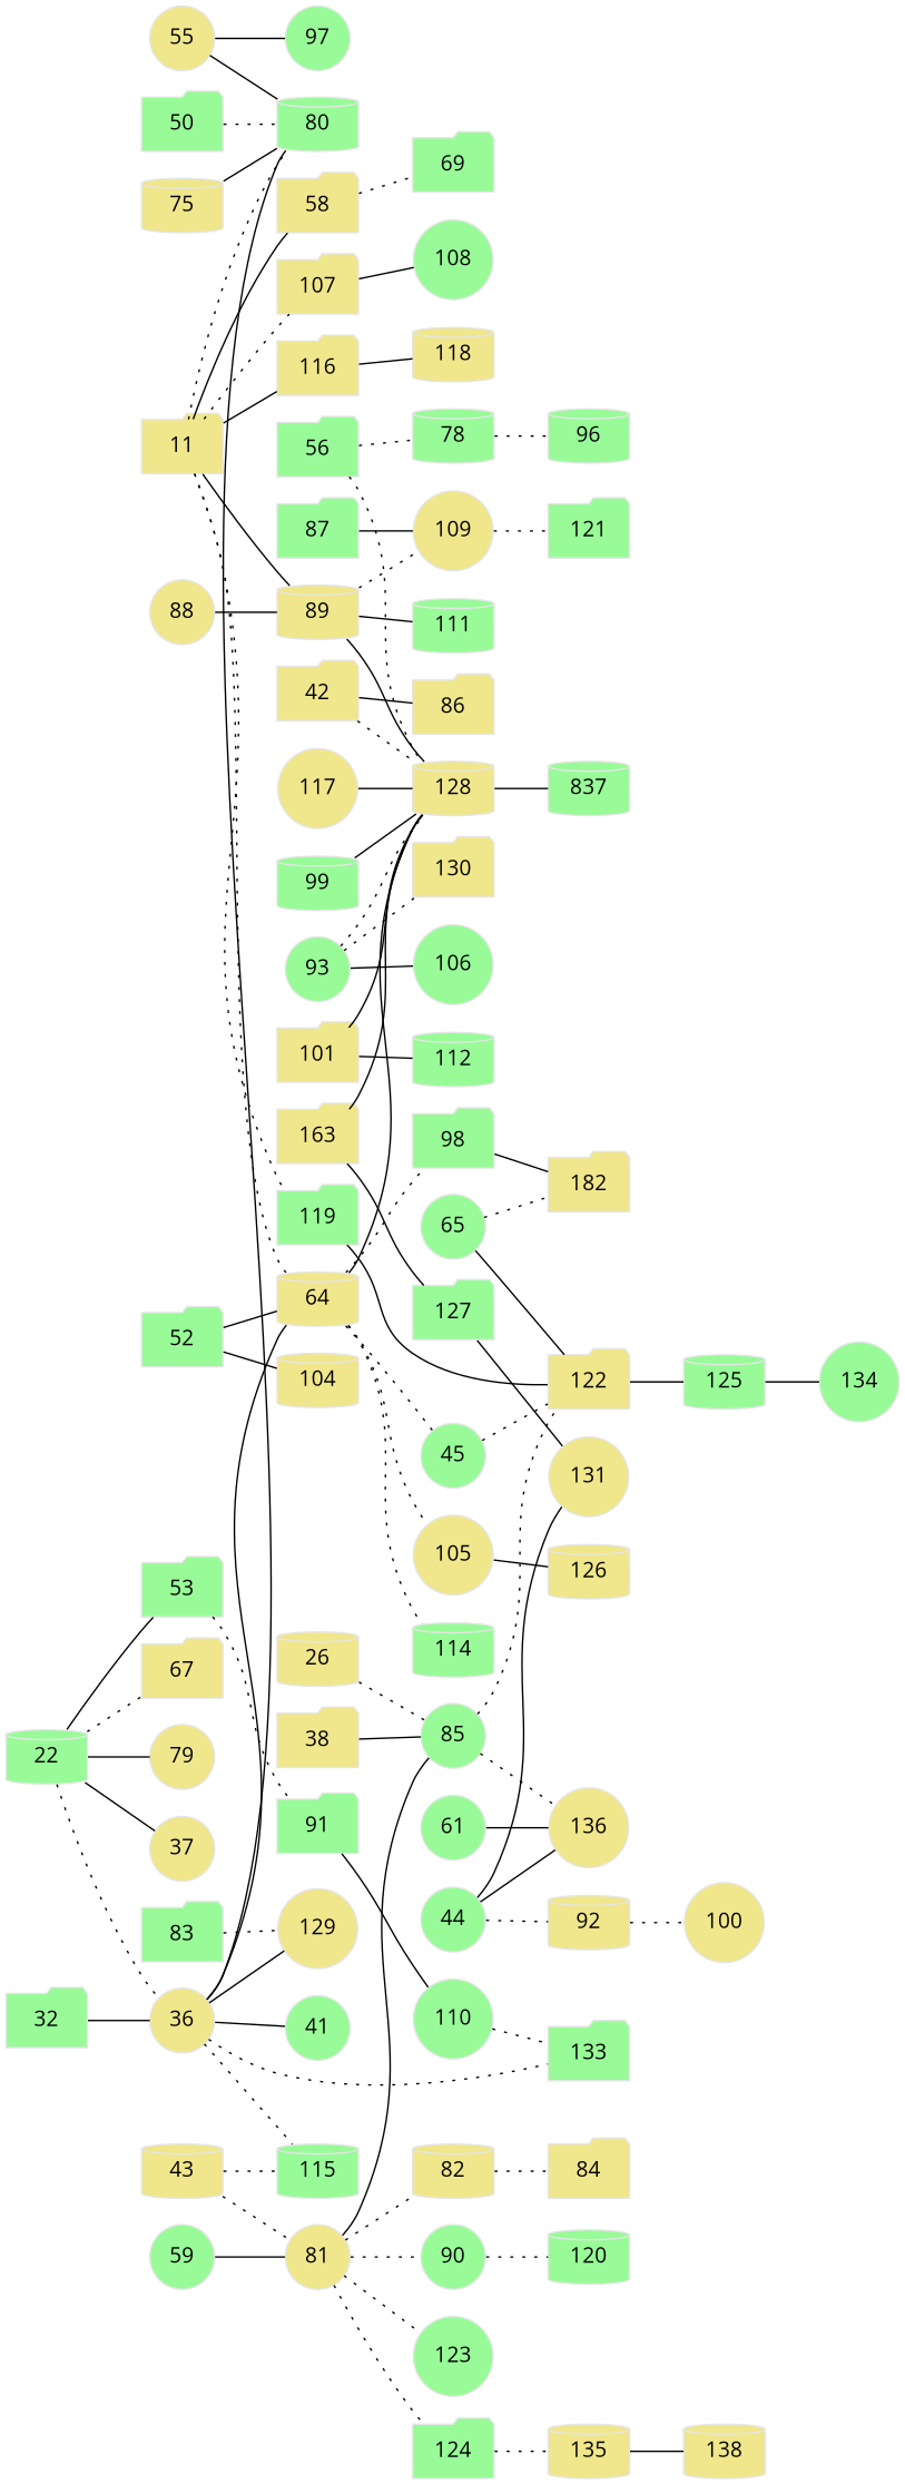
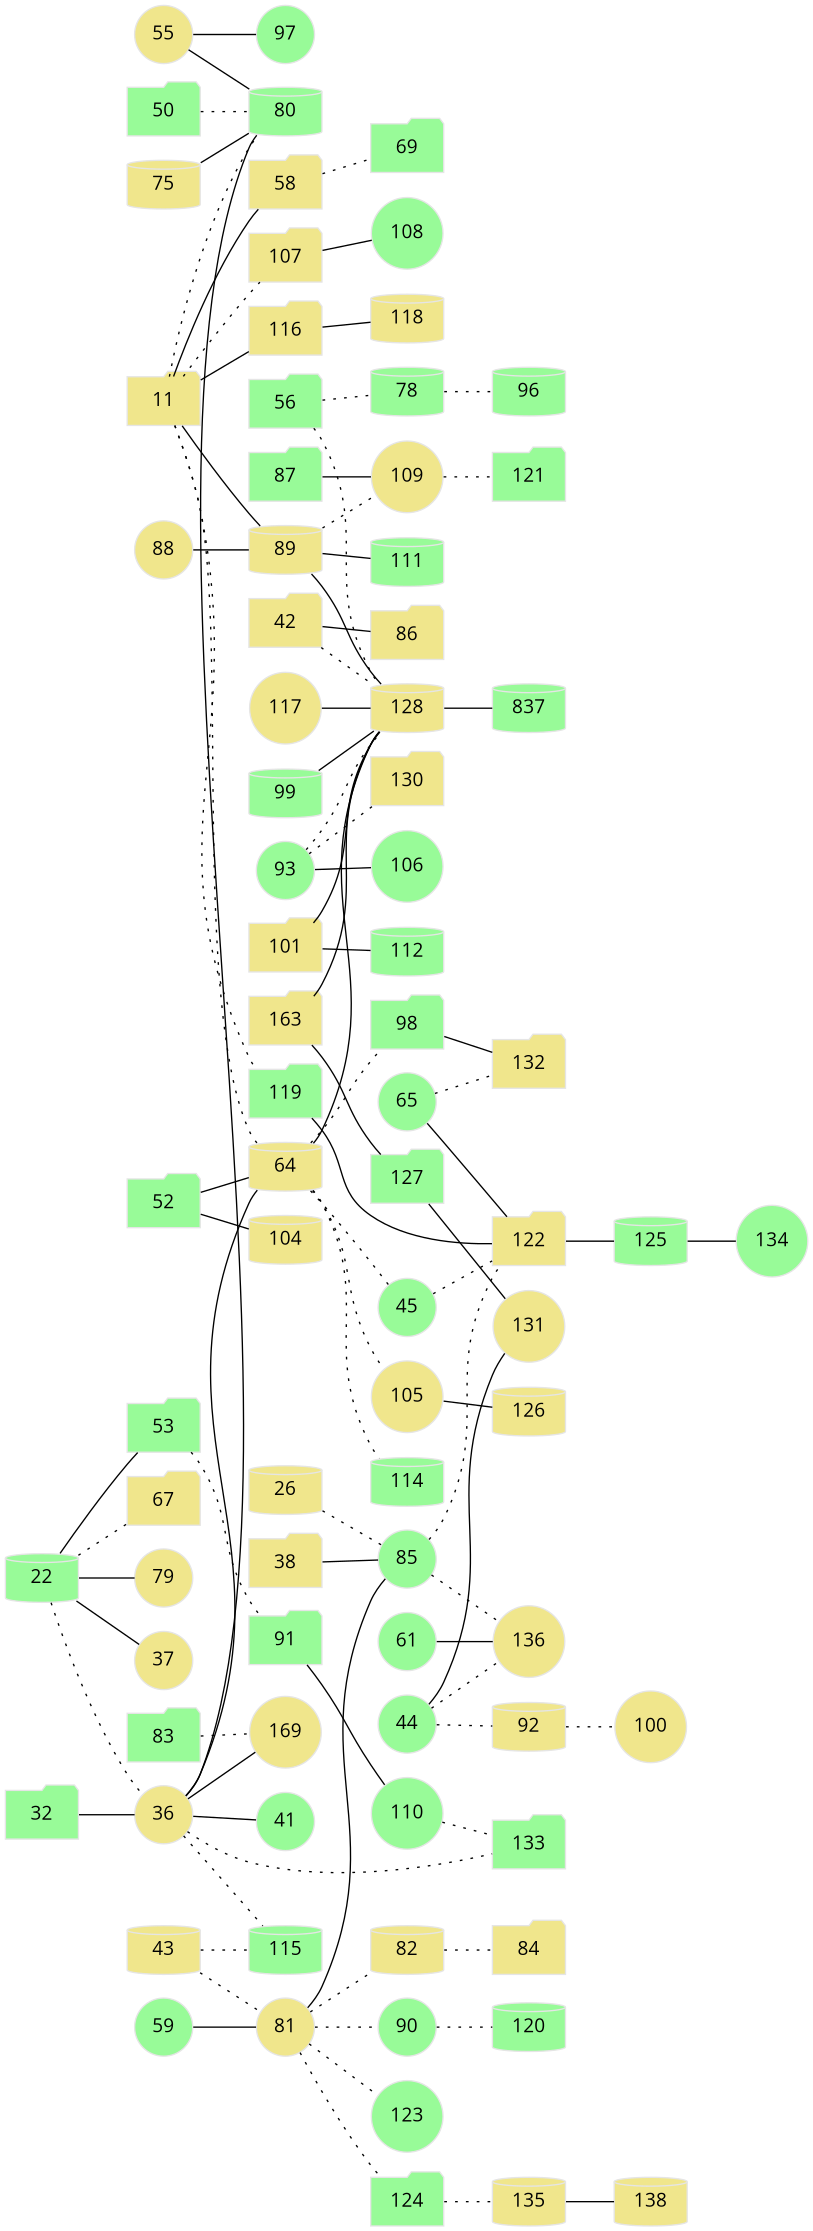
  graph {
    fontname="Open Sans"
    rankdir=LR
    node [color=gray90 fillcolor=palegreen fontname="Open Sans" shape=folder style=filled]
    edge [fontname="Open Sans" style=solid]
    11 [fillcolor=khaki super="+9+1"]
    58 [fillcolor=khaki]
    64 [fillcolor=khaki shape=cylinder super="+10+14"]
    80 [shape=cylinder super="+15+47"]
    89 [fillcolor=khaki shape=cylinder super="+3"]
    107 [fillcolor=khaki super="+94+95"]
    116 [fillcolor=khaki super="+51+74"]
    119 [super="+103"]
    69
    128 [fillcolor=khaki shape=cylinder super="+54+72+62+71+102"]
    45 [shape=circle]
    98
    105 [fillcolor=khaki shape=circle]
    114 [shape=cylinder]
    109 [fillcolor=khaki shape=circle super="+35"]
    111 [shape=cylinder]
    108 [shape=circle]
    118 [fillcolor=khaki shape=cylinder]
    122 [fillcolor=khaki super="+27"]
    22 [shape=cylinder super="+8"]
    36 [fillcolor=khaki shape=circle super="+24"]
    37 [fillcolor=khaki shape=circle]
    53
    67 [fillcolor=khaki super="+60"]
    79 [fillcolor=khaki shape=circle]
    41 [shape=circle]
    115 [shape=cylinder]
-   129 [fillcolor=khaki shape=circle super="+40"]
+   129 [fillcolor=khaki shape=circle super="+40" label=169]
    133
    91
    85 [shape=circle super="+18+13"]
    136 [fillcolor=khaki shape=circle super="+34"]
    26 [fillcolor=khaki shape=cylinder]
    32
    38 [fillcolor=khaki]
    86 [fillcolor=khaki super="+68"]
    42 [fillcolor=khaki]
    n38 [label=837 shape=cylinder]
    44 [shape=circle]
    92 [fillcolor=khaki shape=cylinder]
    131 [fillcolor=khaki shape=circle super="+77"]
    100 [fillcolor=khaki shape=circle]
    125 [shape=cylinder]
    81 [fillcolor=khaki shape=circle super="+73+19"]
    82 [fillcolor=khaki shape=cylinder]
    90 [shape=circle]
    123 [shape=circle]
    124 [super="+63"]
    n49 [fillcolor=khaki label=43 shape=cylinder]
    50
    52 [super="+21+43"]
    104 [fillcolor=khaki shape=cylinder]
    110 [shape=circle]
    55 [fillcolor=khaki shape=circle]
    97 [shape=circle]
    56 [super="+48"]
    78 [shape=cylinder]
    96 [shape=cylinder]
    59 [shape=circle]
    61 [shape=circle]
-   132 [fillcolor=khaki label=182]
+   132 [fillcolor=khaki]
    126 [fillcolor=khaki shape=cylinder]
    65 [shape=circle]
    75 [fillcolor=khaki shape=cylinder]
    84 [fillcolor=khaki]
    120 [shape=cylinder]
    135 [fillcolor=khaki shape=cylinder]
    83
    121
    87
    88 [fillcolor=khaki shape=circle]
    93 [shape=circle]
    106 [shape=circle]
    130 [fillcolor=khaki]
    99 [shape=cylinder]
    101 [fillcolor=khaki]
    112 [shape=cylinder]
    n78 [fillcolor=khaki label=163]
    127
    117 [fillcolor=khaki shape=circle]
    134 [shape=circle]
    138 [fillcolor=khaki shape=cylinder]
    11 -- 58
    11 -- 64 [style=dotted weight=2]
    11 -- 80 [style=dotted]
    11 -- 89
    11 -- 107 [style=dotted]
    11 -- 116
    11 -- 119 [style=dotted]
    58 -- 69 [style=dotted]
    64 -- 128 [weight=2]
    64 -- 45 [style=dotted]
    64 -- 98 [style=dotted]
    64 -- 105 [style=dotted]
    64 -- 114 [style=dotted]
    89 -- 128
    89 -- 109 [style=dotted]
    89 -- 111
    107 -- 108
    116 -- 118
    119 -- 122
    128 -- n38
    45 -- 122 [style=dotted]
    98 -- 132
    105 -- 126
    109 -- 121 [style=dotted]
    122 -- 125
    22 -- 36 [style=dotted weight=2]
    22 -- 37
    22 -- 53
    22 -- 67 [style=dotted weight=2]
    22 -- 79
    36 -- 64
    36 -- 80
    36 -- 41
    36 -- 115 [style=dotted]
    36 -- 129
    36 -- 133 [style=dotted]
    53 -- 91 [style=dotted]
    91 -- 110
    85 -- 122 [style=dotted]
    85 -- 136 [style=dotted]
    26 -- 85 [style=dotted]
    32 -- 36
    38 -- 85
    42 -- 128 [style=dotted]
    42 -- 86 [weight=2]
-   44 -- 136 [weight=2]
+   44 -- 136 [style=dotted weight=2]
    44 -- 92 [style=dotted]
    44 -- 131
    92 -- 100 [style=dotted]
    125 -- 134
    81 -- 85 [weight=2]
    81 -- 82 [style=dotted]
    81 -- 90 [style=dotted]
    81 -- 123 [style=dotted]
    81 -- 124 [style=dotted]
    82 -- 84 [style=dotted]
    90 -- 120 [style=dotted]
    124 -- 135 [style=dotted]
    n49 -- 115 [style=dotted]
    n49 -- 81 [style=dotted]
    50 -- 80 [style=dotted]
    52 -- 64
    52 -- 104
    110 -- 133 [style=dotted]
    55 -- 80
    55 -- 97
    56 -- 128 [style=dotted]
    56 -- 78 [style=dotted]
    78 -- 96 [style=dotted]
    59 -- 81
    61 -- 136
    65 -- 122
    65 -- 132 [style=dotted]
    75 -- 80
    135 -- 138
    83 -- 129 [style=dotted]
    87 -- 109
    88 -- 89
    93 -- 128 [style=dotted]
    93 -- 106
    93 -- 130 [style=dotted]
    99 -- 128
    101 -- 128
    101 -- 112
    n78 -- 128
    n78 -- 127
    127 -- 131
    117 -- 128
  }
